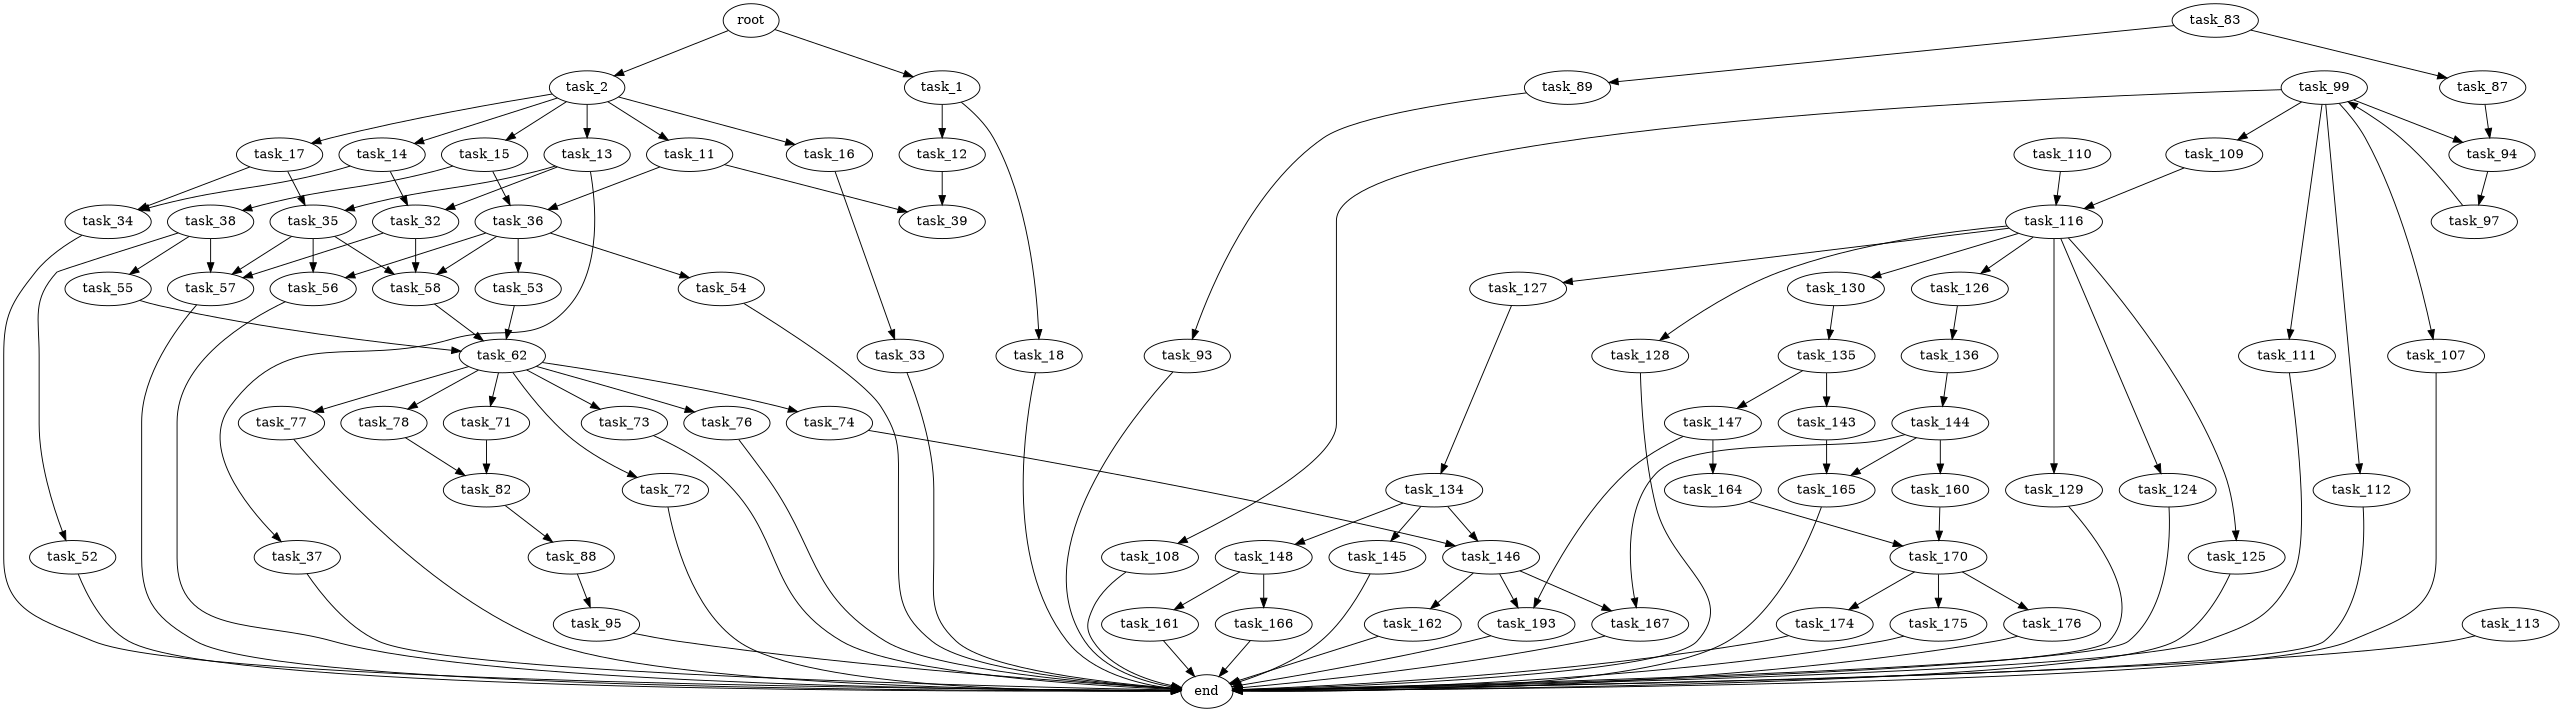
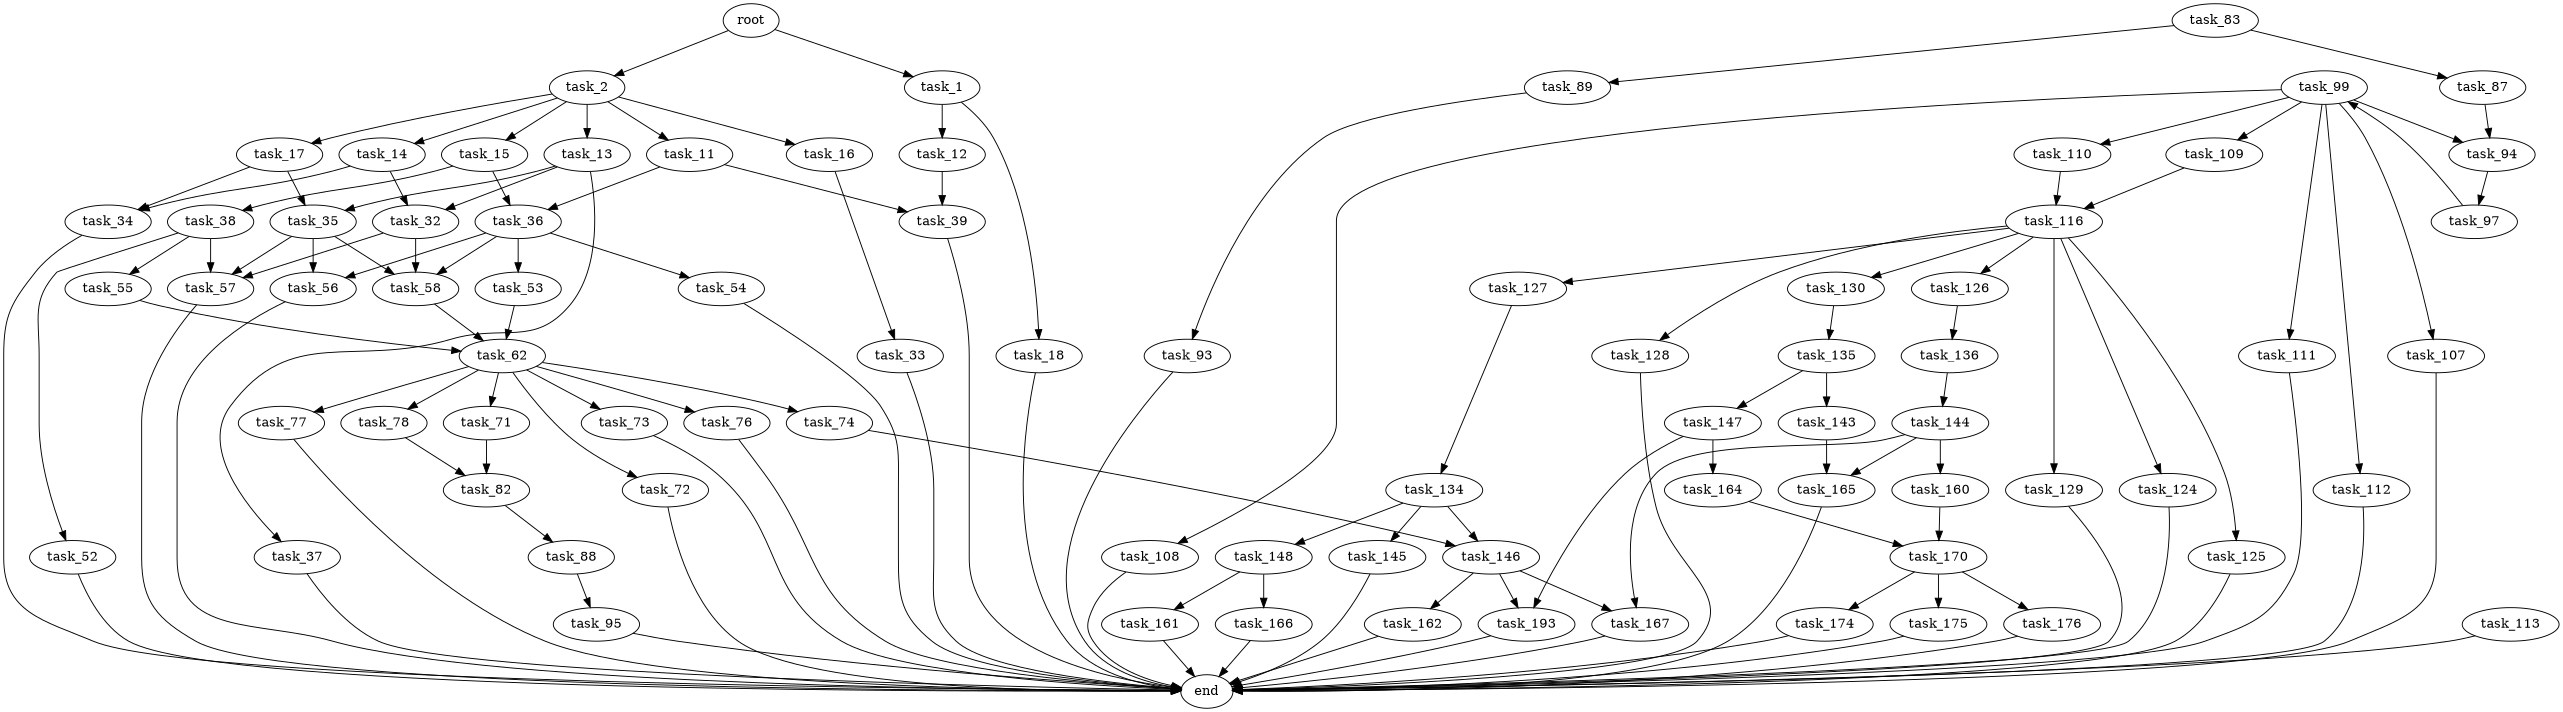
  digraph {
    root
    task_1
    task_2
    task_12
    task_18
    task_11
    task_13
    task_14
    task_15
    task_16
    task_17
    task_39
    end
    task_36
    task_32
    task_35
    task_37
    task_34
    task_38
    task_33
    task_58
    task_56
    task_53
    task_54
    task_57
    task_52
    task_55
    task_62
    task_71
    task_72
    task_73
    task_74
    task_76
    task_77
    task_78
    task_82
    task_146
    task_88
    task_83
    task_87
    task_89
    task_95
    task_94
    task_93
    task_97
    task_99
    task_107
    task_108
    task_109
    task_110
    task_111
    task_112
    task_116
    task_113
    task_124
    task_125
    task_126
    task_127
    task_128
    task_129
    task_130
    task_136
    task_134
    task_135
    task_144
    task_145
    task_148
    task_143
    task_147
    task_167
    task_165
    task_160
    task_162
    n74 [label=task_193]
    task_161
    task_166
    task_164
    task_170
    task_174
    task_175
    task_176
    root -> task_1
    root -> task_2
    task_1 -> task_12
    task_1 -> task_18
    task_2 -> task_11
    task_2 -> task_13
    task_2 -> task_14
    task_2 -> task_15
    task_2 -> task_16
    task_2 -> task_17
    task_12 -> task_39
    task_18 -> end
    task_11 -> task_39
    task_11 -> task_36
    task_13 -> task_32
    task_13 -> task_35
    task_13 -> task_37
    task_14 -> task_32
    task_14 -> task_34
    task_15 -> task_36
    task_15 -> task_38
    task_16 -> task_33
    task_17 -> task_35
    task_17 -> task_34
+   task_39 -> end
    task_36 -> task_58
    task_36 -> task_56
    task_36 -> task_53
    task_36 -> task_54
    task_32 -> task_58
    task_32 -> task_57
    task_35 -> task_58
    task_35 -> task_56
    task_35 -> task_57
    task_37 -> end
    task_34 -> end
    task_38 -> task_57
    task_38 -> task_52
    task_38 -> task_55
    task_33 -> end
    task_58 -> task_62
    task_56 -> end
    task_53 -> task_62
    task_54 -> end
    task_57 -> end
    task_52 -> end
    task_55 -> task_62
    task_62 -> task_71
    task_62 -> task_72
    task_62 -> task_73
    task_62 -> task_74
    task_62 -> task_76
    task_62 -> task_77
    task_62 -> task_78
    task_71 -> task_82
    task_72 -> end
    task_73 -> end
    task_74 -> task_146
    task_76 -> end
    task_77 -> end
    task_78 -> task_82
    task_82 -> task_88
    task_146 -> task_167
    task_146 -> task_162
    task_146 -> n74
    task_88 -> task_95
    task_83 -> task_87
    task_83 -> task_89
    task_87 -> task_94
    task_89 -> task_93
    task_95 -> end
    task_94 -> task_97
    task_93 -> end
    task_97 -> task_99
    task_99 -> task_94
    task_99 -> task_107
    task_99 -> task_108
    task_99 -> task_109
+   task_99 -> task_110
    task_99 -> task_111
    task_99 -> task_112
    task_107 -> end
    task_108 -> end
    task_109 -> task_116
    task_110 -> task_116
    task_111 -> end
    task_112 -> end
    task_116 -> task_124
    task_116 -> task_125
    task_116 -> task_126
    task_116 -> task_127
    task_116 -> task_128
    task_116 -> task_129
    task_116 -> task_130
    task_113 -> end
    task_124 -> end
    task_125 -> end
    task_126 -> task_136
    task_127 -> task_134
    task_128 -> end
    task_129 -> end
    task_130 -> task_135
    task_136 -> task_144
    task_134 -> task_146
    task_134 -> task_145
    task_134 -> task_148
    task_135 -> task_143
    task_135 -> task_147
    task_144 -> task_167
    task_144 -> task_165
    task_144 -> task_160
    task_145 -> end
    task_148 -> task_161
    task_148 -> task_166
    task_143 -> task_165
    task_147 -> n74
    task_147 -> task_164
    task_167 -> end
    task_165 -> end
    task_160 -> task_170
    task_162 -> end
    n74 -> end
    task_161 -> end
    task_166 -> end
    task_164 -> task_170
    task_170 -> task_174
    task_170 -> task_175
    task_170 -> task_176
    task_174 -> end
    task_175 -> end
    task_176 -> end
  }
